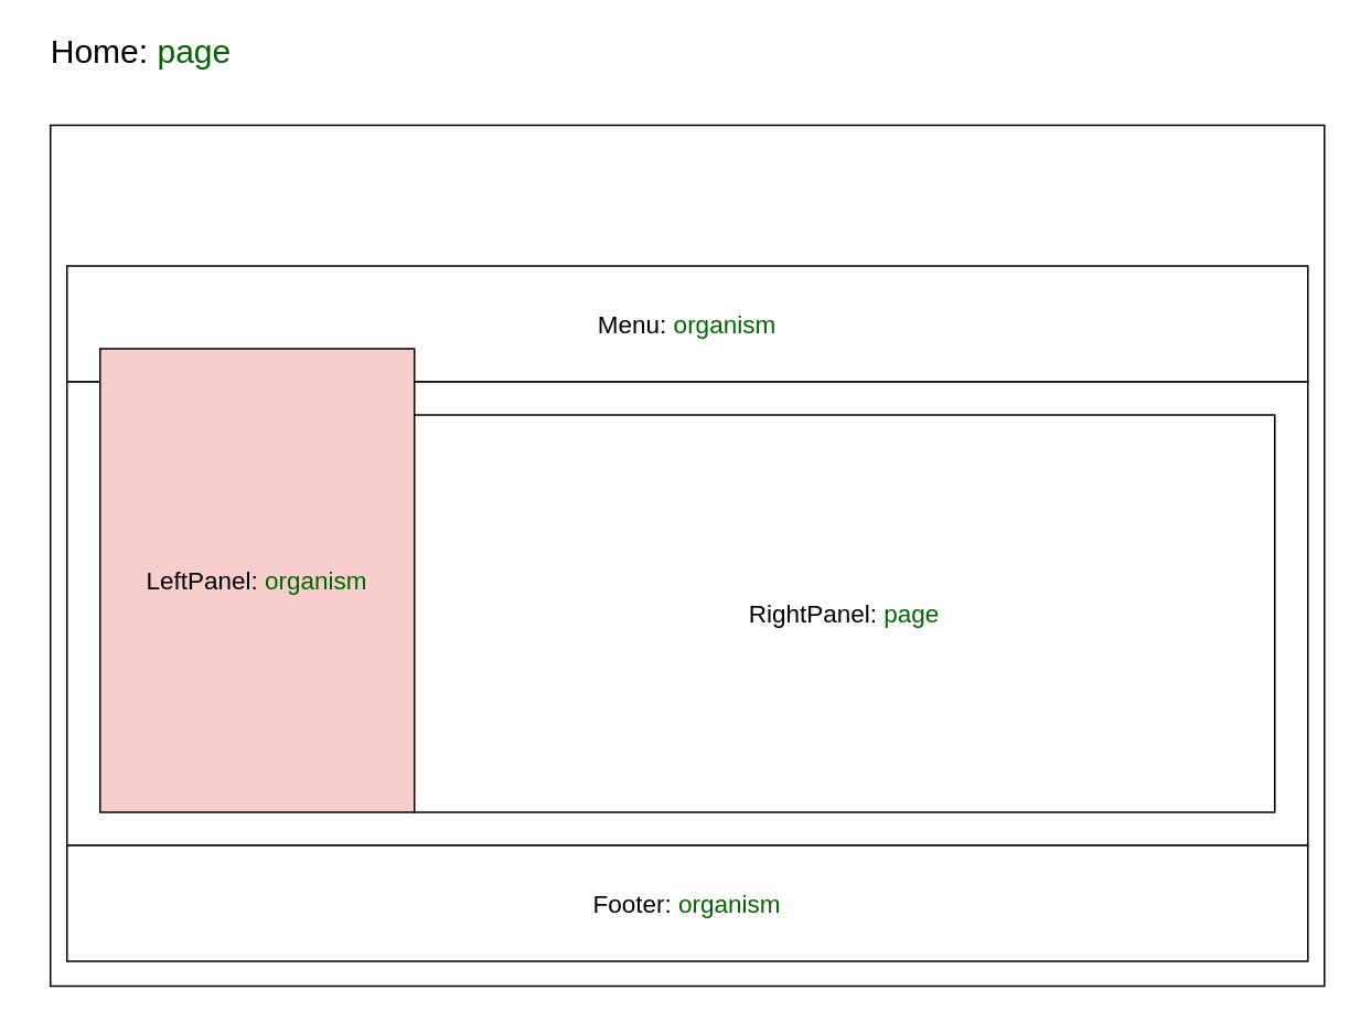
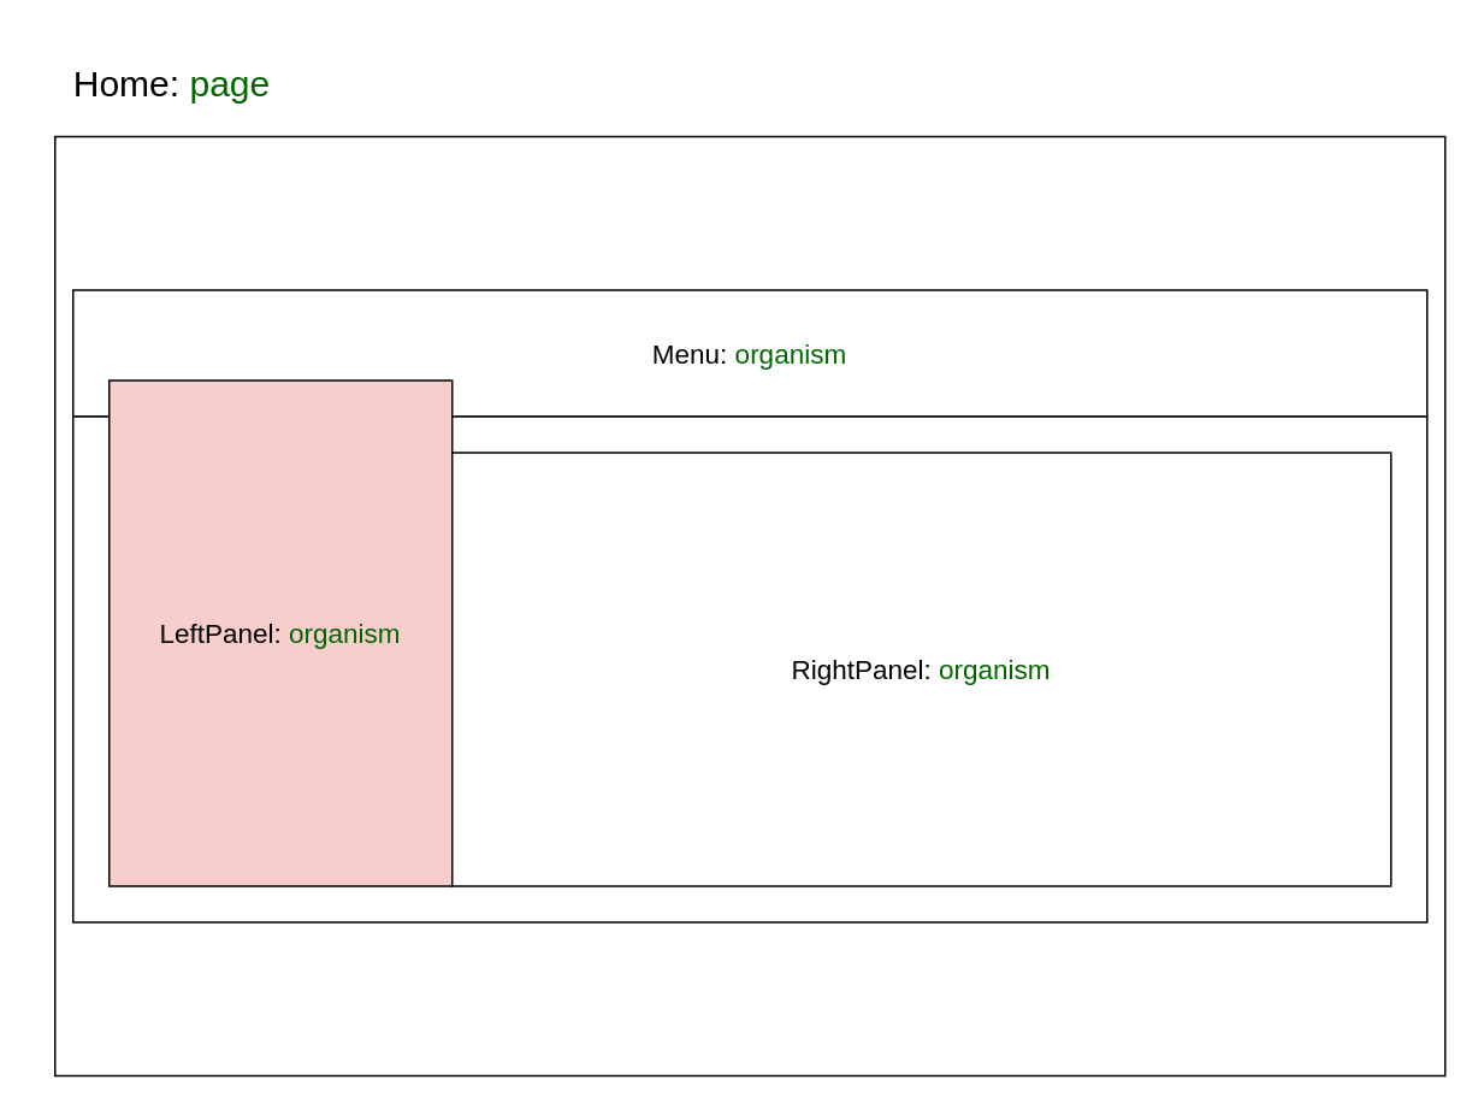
  <mxCell id="0" />
  <mxCell id="1" parent="0" />
  <mxCell id="2" value="" style="rounded=0;whiteSpace=wrap;html=1;verticalAlign=top;" vertex="1" parent="1"><mxGeometry x="30" y="75" width="770" height="520" as="geometry" /></mxCell>
- <mxCell id="3" value="Home: &lt;font color=&quot;#006600&quot; style=&quot;font-size: 20px;&quot;&gt;page&lt;/font&gt;" style="text;html=1;strokeColor=none;fillColor=none;align=center;verticalAlign=middle;whiteSpace=wrap;rounded=0;fontSize=20;" vertex="1" parent="1"><mxGeometry x="10" y="5" width="150" height="50" as="geometry" /></mxCell>
+ <mxCell id="3" value="Home: &lt;font color=&quot;#006600&quot; style=&quot;font-size: 20px;&quot;&gt;page&lt;/font&gt;" style="text;html=1;strokeColor=none;fillColor=none;align=center;verticalAlign=middle;whiteSpace=wrap;rounded=0;fontSize=20;" vertex="1" parent="1"><mxGeometry x="20" y="20" width="150" height="50" as="geometry" /></mxCell>
  <mxCell id="4" value="Menu: &lt;font color=&quot;#006600&quot; style=&quot;font-size: 15px;&quot;&gt;organism&lt;/font&gt;" style="rounded=0;whiteSpace=wrap;html=1;fontSize=15;" vertex="1" parent="1"><mxGeometry x="40" y="160" width="750" height="70" as="geometry" /></mxCell>
  <mxCell id="5" value="" style="rounded=0;whiteSpace=wrap;html=1;" vertex="1" parent="1"><mxGeometry x="40" y="230" width="750" height="280" as="geometry" /></mxCell>
  <mxCell id="6" value="LeftPanel: &lt;font color=&quot;#006600&quot; style=&quot;font-size: 15px;&quot;&gt;organism&lt;/font&gt;" style="rounded=0;whiteSpace=wrap;html=1;fontSize=15;fillColor=#f8cecc;" vertex="1" parent="1"><mxGeometry x="60" y="210" width="190" height="280" as="geometry" /></mxCell>
- <mxCell id="7" value="RightPanel: &lt;font color=&quot;#006600&quot; style=&quot;font-size: 15px;&quot;&gt;page&lt;/font&gt;" style="rounded=0;whiteSpace=wrap;html=1;fontSize=15;" vertex="1" parent="1"><mxGeometry x="250" y="250" width="520" height="240" as="geometry" /></mxCell>
- <mxCell id="8" value="Footer: &lt;font color=&quot;#006600&quot; style=&quot;font-size: 15px;&quot;&gt;organism&lt;/font&gt;" style="rounded=0;whiteSpace=wrap;html=1;fontSize=15;" vertex="1" parent="1"><mxGeometry x="40" y="510" width="750" height="70" as="geometry" /></mxCell>
+ <mxCell id="7" value="RightPanel: &lt;font color=&quot;#006600&quot; style=&quot;font-size: 15px;&quot;&gt;organism&lt;/font&gt;" style="rounded=0;whiteSpace=wrap;html=1;fontSize=15;" vertex="1" parent="1"><mxGeometry x="250" y="250" width="520" height="240" as="geometry" /></mxCell>
